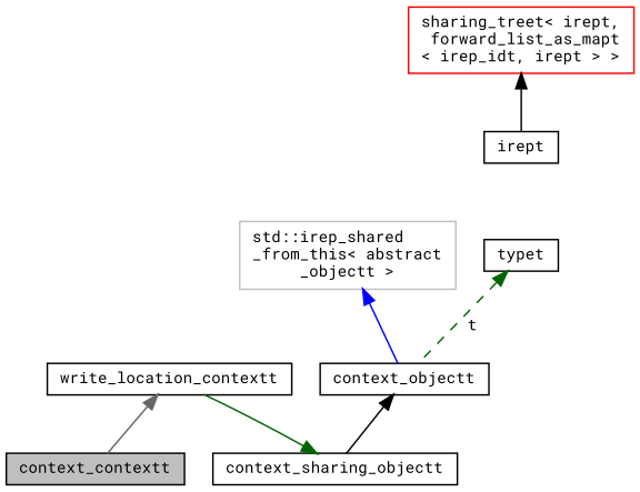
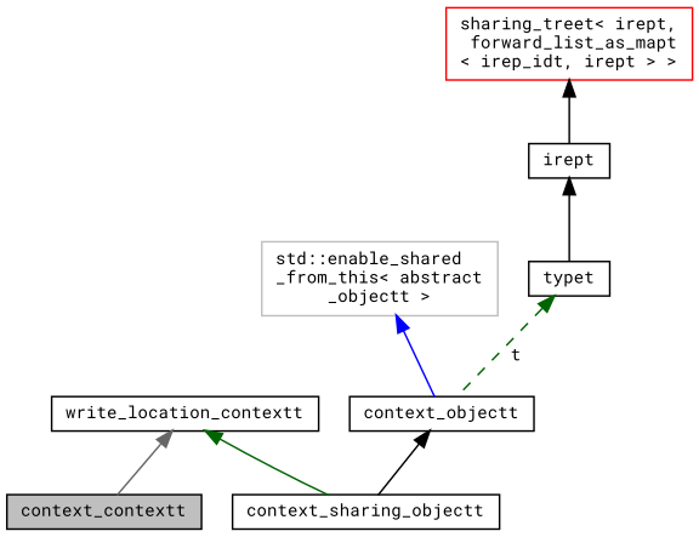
  digraph {
    fontname="Roboto Mono"
    node [color=black fontname="Roboto Mono" fontsize=10 shape=record]
    edge [color=black dir=back fontname="Roboto Mono" fontsize=10 labelfontname=Helvetica labelfontsize=10 style=solid]
    n1 [fillcolor=grey75 fontcolor=black height=0.2 label=context_contextt style=filled width=0.4]
    n2 [height=0.2 label=write_location_contextt width=0.4]
    n3 [height=0.2 label=context_sharing_objectt width=0.4]
    n4 [height=0.2 label=context_objectt width=0.4]
-   n5 [color=grey75 height=0.2 label="std::irep_shared\l_from_this\< abstract\l_objectt \>" width=0.4]
+   n5 [color=grey75 height=0.2 label="std::enable_shared\l_from_this\< abstract\l_objectt \>" width=0.4]
    n6 [height=0.2 label=typet width=0.4]
    n7 [height=0.2 label=irept width=0.4]
    n8 [color=red height=0.2 label="sharing_treet\< irept,\l forward_list_as_mapt\l\< irep_idt, irept \> \>" width=0.4]
    n2 -> n1 [color=gray40]
-   n3 -> n2 [color=darkgreen]
+   n2 -> n3 [color=darkgreen]
    n4 -> n3
    n5 -> n4 [color=blue]
    n6 -> n4 [color=darkgreen label=" t" style=dashed]
+   n7 -> n6
    n8 -> n7
  }
